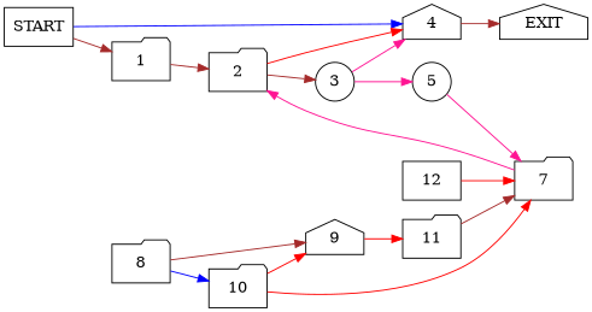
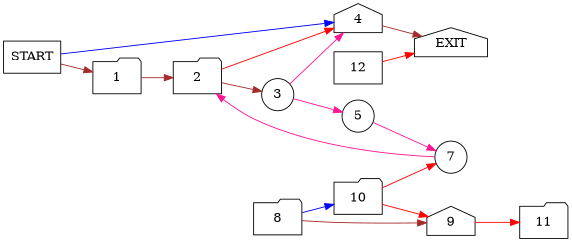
  digraph {
    rankdir=LR
    node [shape=folder]
    edge [color=brown]
    n1 [label=START shape=box]
    1
    4 [shape=house]
    2
    12 [shape=box]
    n6 [label=EXIT shape=house]
    3 [shape=circle]
    5 [shape=circle]
-   7
+   7 [shape=circle]
    9 [shape=house]
    8
    10
    11
    n1 -> 1
    n1 -> 4 [color=blue]
    1 -> 2
    4 -> n6
    2 -> 4 [color=red]
    2 -> 3
-   12 -> 7 [color=red]
+   12 -> n6 [color=red]
    3 -> 4 [color=deeppink]
    3 -> 5 [color=deeppink]
    5 -> 7 [color=deeppink]
    7 -> 2 [color=deeppink]
    9 -> 11 [color=red]
    8 -> 9
    8 -> 10 [color=blue]
    10 -> 7 [color=red]
    10 -> 9 [color=red]
-   11 -> 7
  }
